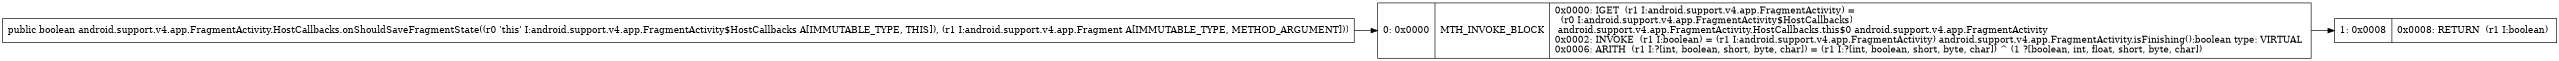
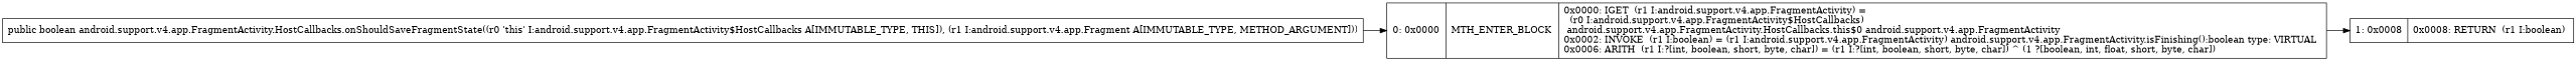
  digraph {
    rankdir=LR
    node [shape=record]
-   n1 [label="{0\:\ 0x0000|MTH_INVOKE_BLOCK\l|0x0000: IGET  (r1 I:android.support.v4.app.FragmentActivity) = \l  (r0 I:android.support.v4.app.FragmentActivity$HostCallbacks)\l android.support.v4.app.FragmentActivity.HostCallbacks.this$0 android.support.v4.app.FragmentActivity \l0x0002: INVOKE  (r1 I:boolean) = (r1 I:android.support.v4.app.FragmentActivity) android.support.v4.app.FragmentActivity.isFinishing():boolean type: VIRTUAL \l0x0006: ARITH  (r1 I:?[int, boolean, short, byte, char]) = (r1 I:?[int, boolean, short, byte, char]) ^ (1 ?[boolean, int, float, short, byte, char]) \l}"]
+   n1 [label="{0\:\ 0x0000|MTH_ENTER_BLOCK\l|0x0000: IGET  (r1 I:android.support.v4.app.FragmentActivity) = \l  (r0 I:android.support.v4.app.FragmentActivity$HostCallbacks)\l android.support.v4.app.FragmentActivity.HostCallbacks.this$0 android.support.v4.app.FragmentActivity \l0x0002: INVOKE  (r1 I:boolean) = (r1 I:android.support.v4.app.FragmentActivity) android.support.v4.app.FragmentActivity.isFinishing():boolean type: VIRTUAL \l0x0006: ARITH  (r1 I:?[int, boolean, short, byte, char]) = (r1 I:?[int, boolean, short, byte, char]) ^ (1 ?[boolean, int, float, short, byte, char]) \l}"]
    n2 [label="{1\:\ 0x0008|0x0008: RETURN  (r1 I:boolean) \l}"]
    n3 [label="{public boolean android.support.v4.app.FragmentActivity.HostCallbacks.onShouldSaveFragmentState((r0 'this' I:android.support.v4.app.FragmentActivity$HostCallbacks A[IMMUTABLE_TYPE, THIS]), (r1 I:android.support.v4.app.Fragment A[IMMUTABLE_TYPE, METHOD_ARGUMENT])) }"]
    n1 -> n2
    n3 -> n1
  }
